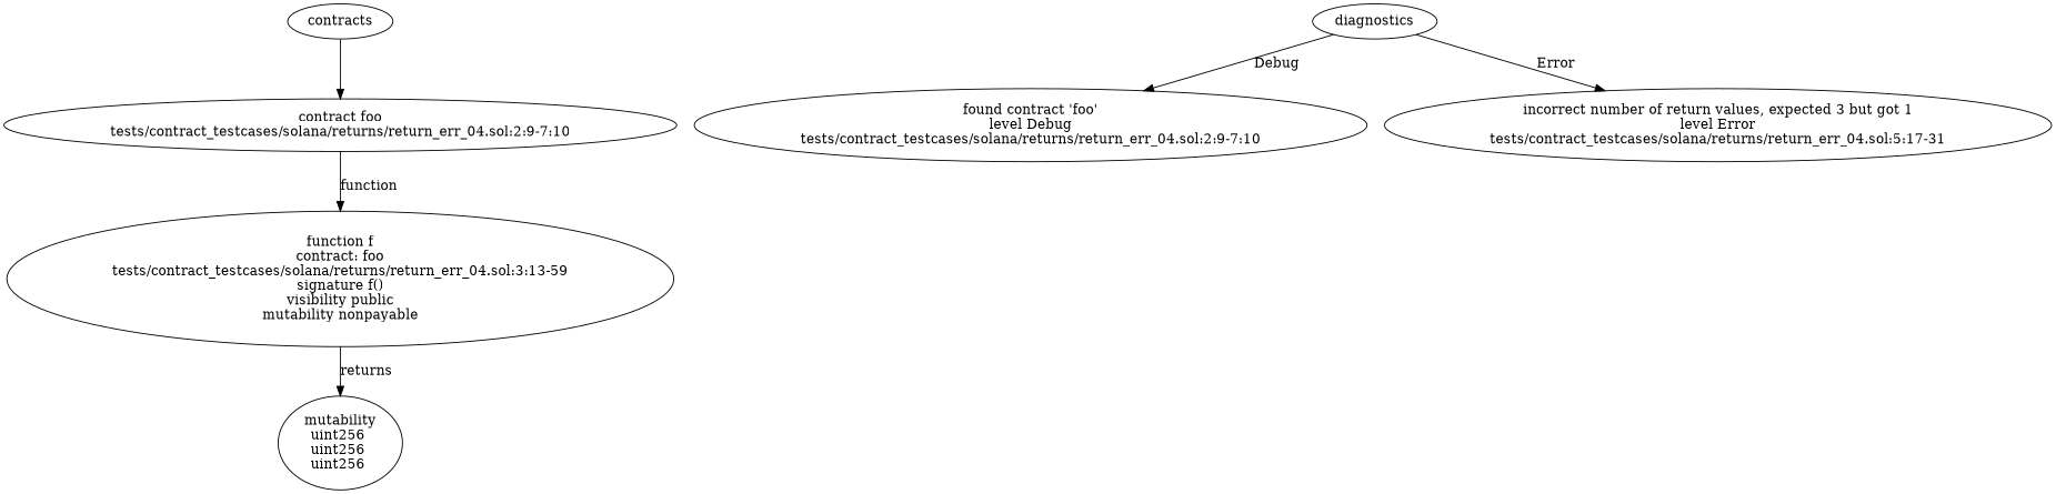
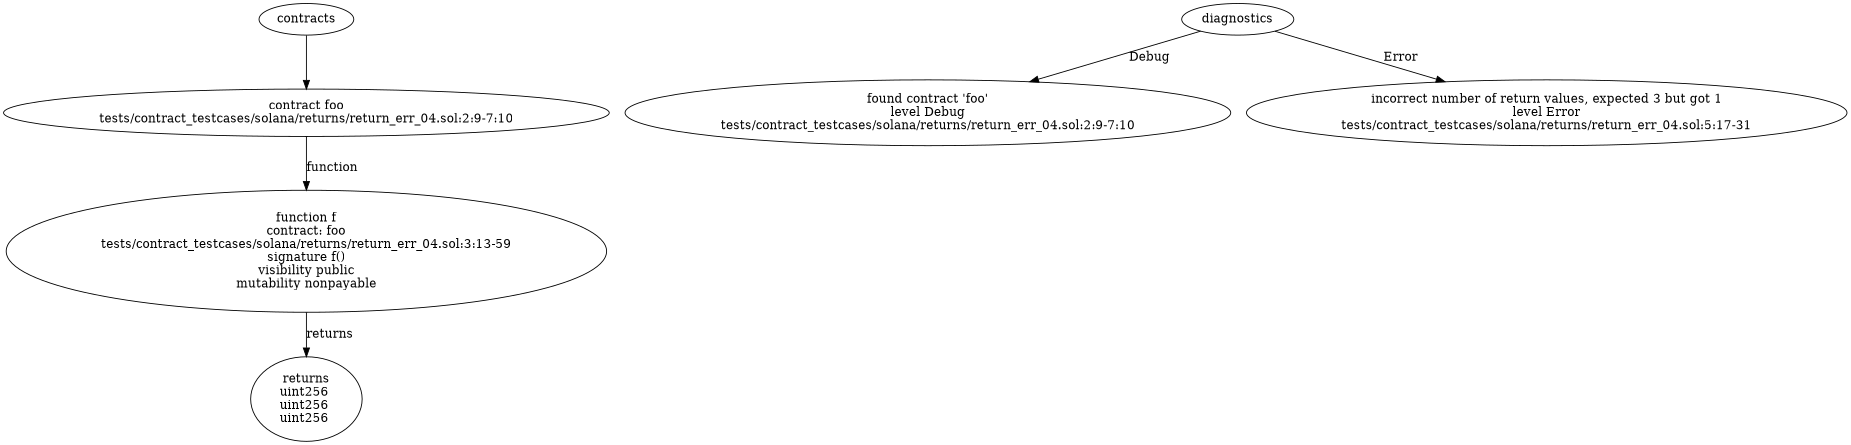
  strict digraph {
    n1 [label="contract foo\ntests/contract_testcases/solana/returns/return_err_04.sol:2:9-7:10"]
    n2 [label="function f\ncontract: foo\ntests/contract_testcases/solana/returns/return_err_04.sol:3:13-59\nsignature f()\nvisibility public\nmutability nonpayable"]
-   n3 [label="mutability\nuint256 \nuint256 \nuint256 "]
+   n3 [label="returns\nuint256 \nuint256 \nuint256 "]
    n4 [label="found contract 'foo'\nlevel Debug\ntests/contract_testcases/solana/returns/return_err_04.sol:2:9-7:10"]
    n5 [label="incorrect number of return values, expected 3 but got 1\nlevel Error\ntests/contract_testcases/solana/returns/return_err_04.sol:5:17-31"]
    contracts
    diagnostics
    n1 -> n2 [label=function]
    n2 -> n3 [label=returns]
    contracts -> n1
    diagnostics -> n4 [label=Debug]
    diagnostics -> n5 [label=Error]
  }
